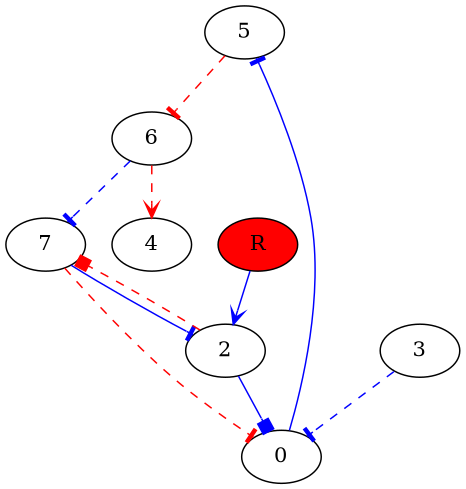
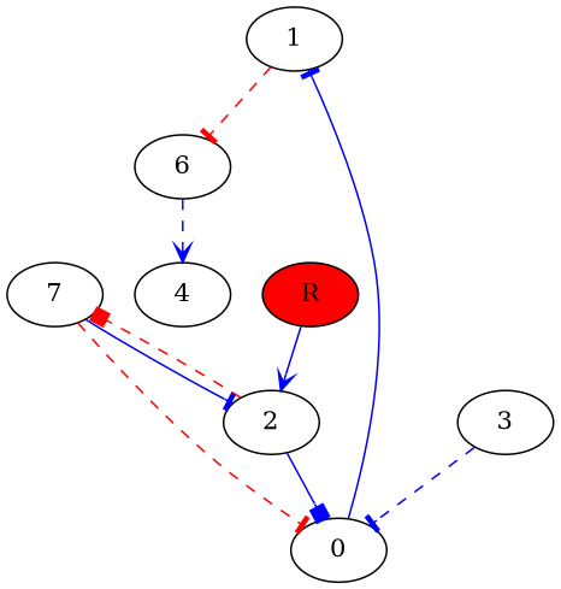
  digraph {
    edge [arrowhead=tee color=blue style=dashed]
-   1 [label=5]
+   1
    6
    7
    4
    2
    n6 [label=0]
    3
    R [fillcolor="#ff0000" style=filled]
    1 -> 6 [color=red]
-   6 -> 7
-   6 -> 4 [arrowhead=vee color=red]
+   6 -> 4 [arrowhead=vee]
    7 -> 2 [style=solid]
    7 -> n6 [color=red]
    2 -> 7 [arrowhead=box color=red]
    2 -> n6 [arrowhead=box style=solid]
    n6 -> 1 [style=solid]
    3 -> n6
    R -> 2 [arrowhead=vee style=solid]
  }
